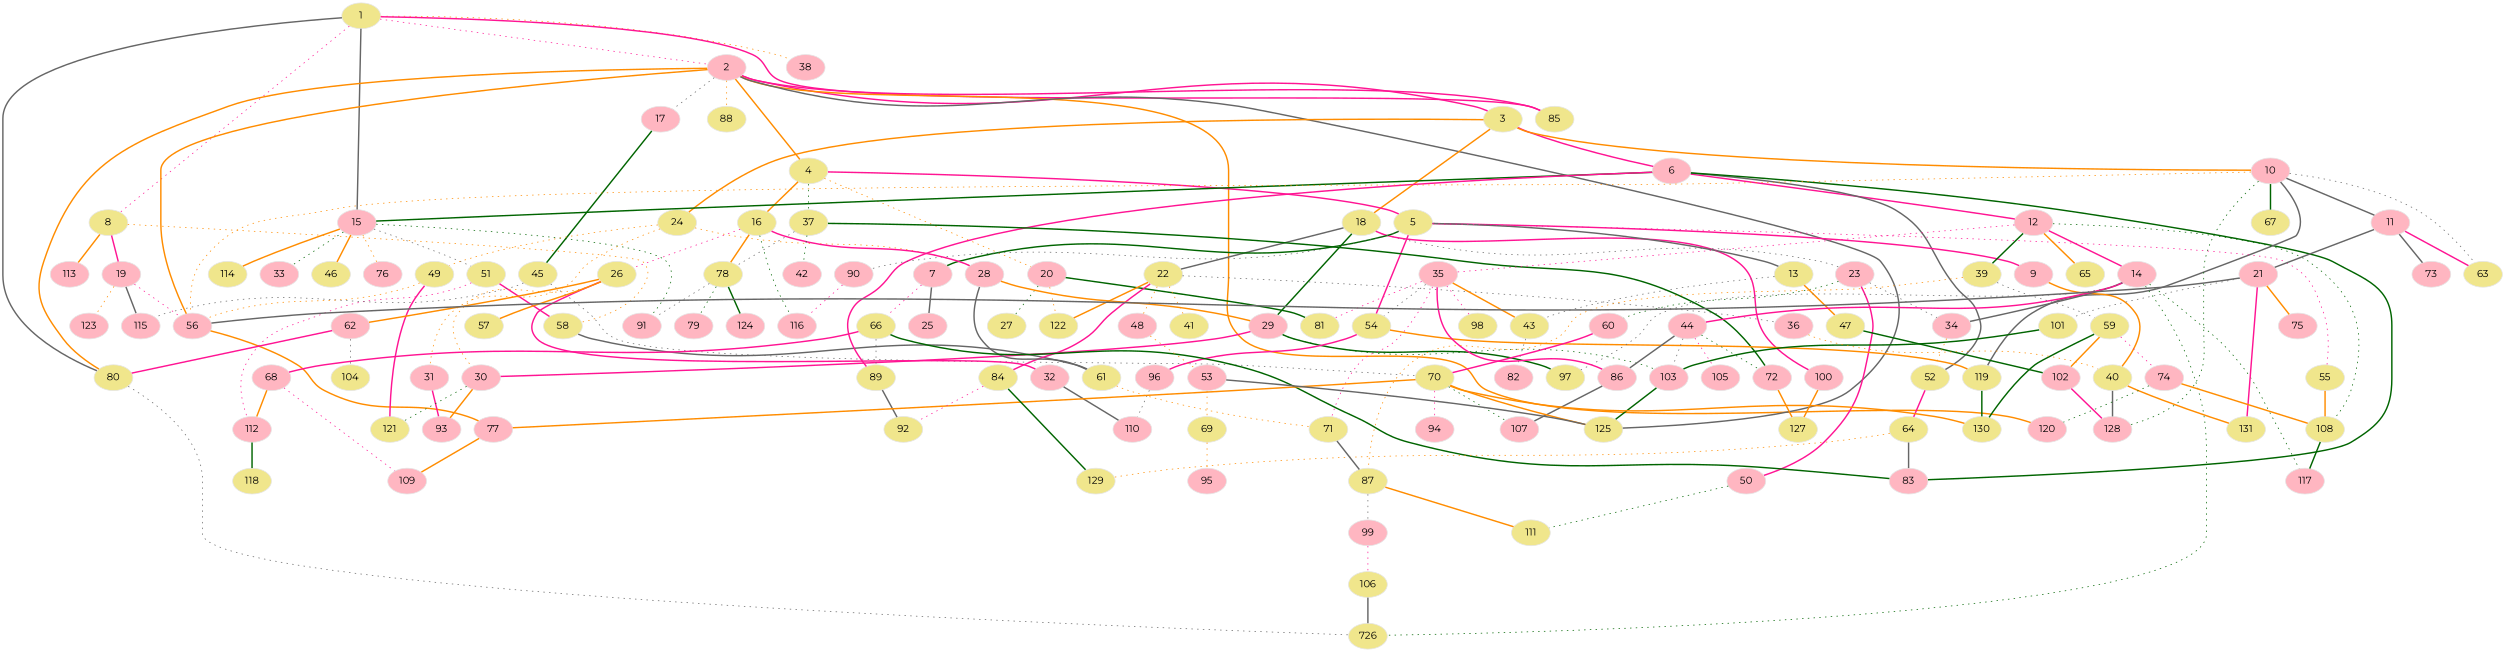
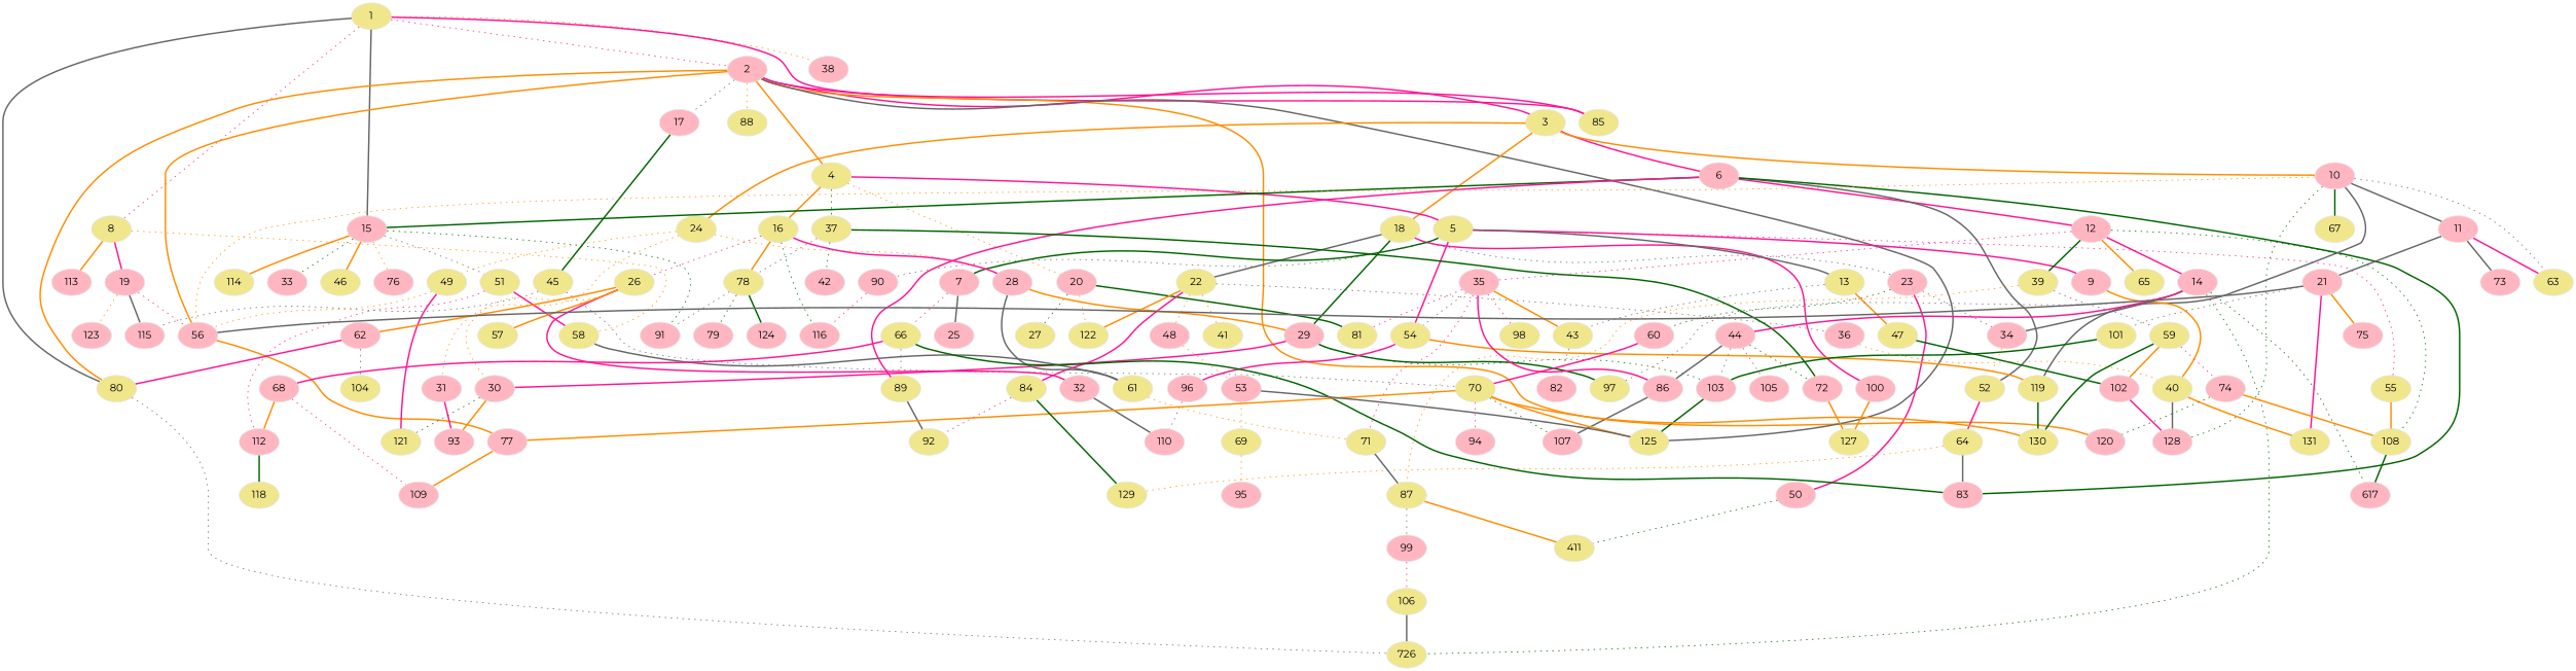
  graph {
    fontname=Montserrat
    node [color=gray90 fillcolor=lightpink fontname=Montserrat style=filled]
    edge [color=darkorange fontname=Montserrat style=bold]
    1 [fillcolor=khaki]
    2
    8 [fillcolor=khaki]
    15
    38
    80 [fillcolor=khaki]
    85 [fillcolor=khaki]
    3 [fillcolor=khaki]
    4 [fillcolor=khaki]
    17
    56
    88 [fillcolor=khaki]
    120
    125 [fillcolor=khaki]
    19
    58 [fillcolor=khaki]
    113
    33
    46 [fillcolor=khaki]
    51 [fillcolor=khaki]
    76
    91
    114 [fillcolor=khaki]
    n24 [fillcolor=khaki label=726]
    6
    10
    18 [fillcolor=khaki]
    24 [fillcolor=khaki]
    5 [fillcolor=khaki]
    16 [fillcolor=khaki]
    20
    37 [fillcolor=khaki]
    45 [fillcolor=khaki]
    77
    12
    52 [fillcolor=khaki]
    83
    89 [fillcolor=khaki]
    11
    63 [fillcolor=khaki]
    67 [fillcolor=khaki]
    119 [fillcolor=khaki]
    128
    22 [fillcolor=khaki]
    23
    29
    100
    28
    31
    49 [fillcolor=khaki]
    7
    9
    13 [fillcolor=khaki]
    54 [fillcolor=khaki]
    55 [fillcolor=khaki]
    90
    26 [fillcolor=khaki]
    78 [fillcolor=khaki]
    116
    27 [fillcolor=khaki]
    81 [fillcolor=khaki]
    122 [fillcolor=khaki]
    42
    72
    25
    66 [fillcolor=khaki]
    40 [fillcolor=khaki]
    43 [fillcolor=khaki]
    47 [fillcolor=khaki]
    96
    108 [fillcolor=khaki]
    14
    35
    39 [fillcolor=khaki]
    65 [fillcolor=khaki]
    64 [fillcolor=khaki]
    92 [fillcolor=khaki]
    68
    115
    123
    61 [fillcolor=khaki]
    131 [fillcolor=khaki]
    21
    73
    130 [fillcolor=khaki]
    75
    101 [fillcolor=khaki]
    34
    44
    97 [fillcolor=khaki]
-   117
+   117 [label=617]
    71 [fillcolor=khaki]
    86
    98 [fillcolor=khaki]
    59 [fillcolor=khaki]
    87 [fillcolor=khaki]
    82
    102
    103
    105
    112
    30
    32
    57 [fillcolor=khaki]
    62
    79
    124
    70 [fillcolor=khaki]
    36
    41 [fillcolor=khaki]
    48
    84 [fillcolor=khaki]
    50
    60
    127 [fillcolor=khaki]
    53
    129 [fillcolor=khaki]
-   111 [fillcolor=khaki]
+   111 [fillcolor=khaki label=411]
    93
    121 [fillcolor=khaki]
    110
    104 [fillcolor=khaki]
    107
    74
    99
    94
    69 [fillcolor=khaki]
    118 [fillcolor=khaki]
    95
    109
    106 [fillcolor=khaki]
    1 -- 2 [color=deeppink style=dotted]
    1 -- 8 [color=deeppink style=dotted]
    1 -- 15 [color=gray40]
    1 -- 38 [style=dotted]
    1 -- 80 [color=gray40]
    1 -- 85 [color=deeppink]
    2 -- 80
    2 -- 85 [color=deeppink]
    2 -- 3 [color=deeppink]
    2 -- 4
    2 -- 17 [color=gray40 style=dotted]
    2 -- 56
    2 -- 88 [style=dotted]
    2 -- 120
    2 -- 125 [color=gray40]
    8 -- 19 [color=deeppink]
    8 -- 58 [style=dotted]
    8 -- 113
    15 -- 33 [color=darkgreen style=dotted]
    15 -- 46
    15 -- 51 [color=gray40 style=dotted]
    15 -- 76 [style=dotted]
    15 -- 91 [color=darkgreen style=dotted]
    15 -- 114
    80 -- n24 [color=gray40 style=dotted]
    3 -- 6 [color=deeppink]
    3 -- 10
    3 -- 18
    3 -- 24
    4 -- 5 [color=deeppink]
    4 -- 16
    4 -- 20 [style=dotted]
    4 -- 37 [color=darkgreen style=dotted]
    17 -- 45 [color=darkgreen]
    56 -- 77
    19 -- 56 [color=deeppink style=dotted]
    19 -- 115 [color=gray40]
    19 -- 123 [style=dotted]
    58 -- 61 [color=gray40]
    51 -- 58 [color=deeppink]
    51 -- 112 [color=deeppink style=dotted]
    6 -- 15 [color=darkgreen]
    6 -- 12 [color=deeppink]
    6 -- 52 [color=gray40]
    6 -- 83 [color=darkgreen]
    6 -- 89 [color=deeppink]
    10 -- 56 [style=dotted]
    10 -- 11 [color=gray40]
    10 -- 63 [color=gray40 style=dotted]
    10 -- 67 [color=darkgreen]
    10 -- 119 [color=gray40]
    10 -- 128 [color=darkgreen style=dotted]
    18 -- 22 [color=gray40]
    18 -- 23 [color=gray40 style=dotted]
    18 -- 29 [color=darkgreen]
    18 -- 100 [color=deeppink]
    24 -- 28 [style=dotted]
    24 -- 31 [style=dotted]
    24 -- 49 [style=dotted]
    5 -- 7 [color=darkgreen]
    5 -- 9 [color=deeppink]
    5 -- 13 [color=gray40]
    5 -- 54 [color=deeppink]
    5 -- 55 [color=deeppink style=dotted]
    5 -- 90 [color=gray40 style=dotted]
    16 -- 28 [color=deeppink]
    16 -- 26 [color=deeppink style=dotted]
    16 -- 78
    16 -- 116 [color=darkgreen style=dotted]
    20 -- 27 [color=darkgreen style=dotted]
    20 -- 81 [color=darkgreen]
    20 -- 122 [style=dotted]
    37 -- 78 [color=gray40 style=dotted]
    37 -- 42 [color=darkgreen style=dotted]
    37 -- 72 [color=darkgreen]
    45 -- 115 [color=gray40 style=dotted]
    45 -- 70 [color=gray40 style=dotted]
    77 -- 109
    12 -- 108 [color=darkgreen style=dotted]
    12 -- 14 [color=deeppink]
    12 -- 35 [color=deeppink style=dotted]
    12 -- 39 [color=darkgreen]
    12 -- 65
    52 -- 64 [color=deeppink]
    89 -- 92 [color=gray40]
    11 -- 63 [color=deeppink]
    11 -- 21 [color=gray40]
    11 -- 73 [color=gray40]
    119 -- 130 [color=darkgreen]
    22 -- 122
    22 -- 36 [color=gray40 style=dotted]
    22 -- 41 [style=dotted]
    22 -- 48 [style=dotted]
    22 -- 84 [color=deeppink]
    23 -- 34 [color=gray40 style=dotted]
    23 -- 50 [color=deeppink]
    23 -- 60 [color=darkgreen style=dotted]
    29 -- 97 [color=darkgreen]
    29 -- 103 [color=darkgreen style=dotted]
    29 -- 30 [color=deeppink]
    100 -- 127
    28 -- 29
    28 -- 61 [color=gray40]
    31 -- 93 [color=deeppink]
    49 -- 56 [style=dotted]
    49 -- 121 [color=deeppink]
    7 -- 25 [color=gray40]
    7 -- 66 [color=deeppink style=dotted]
    9 -- 40
    13 -- 43 [color=gray40 style=dotted]
    13 -- 47
    54 -- 119
    54 -- 96 [color=deeppink]
    55 -- 108
    90 -- 116 [color=deeppink style=dotted]
    26 -- 30 [style=dotted]
    26 -- 32 [color=deeppink]
    26 -- 57
    26 -- 62
    78 -- 91 [color=gray40 style=dotted]
    78 -- 79 [color=darkgreen style=dotted]
    78 -- 124 [color=darkgreen]
    72 -- 127
    66 -- 83 [color=darkgreen]
    66 -- 89 [color=gray40 style=dotted]
    66 -- 68 [color=deeppink]
    40 -- 128 [color=gray40]
    40 -- 131
    43 -- 82 [color=gray40 style=dotted]
    47 -- 102 [color=darkgreen]
    96 -- 110 [color=gray40 style=dotted]
    108 -- 117 [color=darkgreen]
    14 -- n24 [color=darkgreen style=dotted]
    14 -- 34 [color=gray40]
    14 -- 44 [color=deeppink]
    14 -- 97 [color=gray40 style=dotted]
    14 -- 117 [color=darkgreen style=dotted]
    35 -- 54 [color=gray40 style=dotted]
    35 -- 81 [color=deeppink style=dotted]
    35 -- 43
    35 -- 71 [color=deeppink style=dotted]
    35 -- 86 [color=deeppink]
    35 -- 98 [color=deeppink style=dotted]
    39 -- 59 [color=gray40 style=dotted]
    39 -- 87 [style=dotted]
    64 -- 83 [color=gray40]
    64 -- 129 [style=dotted]
    68 -- 112
    68 -- 109 [color=deeppink style=dotted]
    61 -- 71 [style=dotted]
    21 -- 56 [color=gray40]
    21 -- 131 [color=deeppink]
    21 -- 75
    21 -- 101 [color=gray40 style=dotted]
    101 -- 103 [color=darkgreen]
    34 -- 52 [style=dotted]
    44 -- 72 [color=darkgreen style=dotted]
    44 -- 86 [color=gray40]
    44 -- 103 [color=gray40 style=dotted]
    44 -- 105 [color=deeppink style=dotted]
    71 -- 87 [color=gray40]
    86 -- 107 [color=gray40]
    59 -- 130 [color=darkgreen]
    59 -- 102
    59 -- 74 [color=deeppink style=dotted]
    87 -- 111
    87 -- 99 [color=gray40 style=dotted]
    102 -- 128 [color=deeppink]
    103 -- 125 [color=darkgreen]
    112 -- 118 [color=darkgreen]
    30 -- 93
    30 -- 121 [color=darkgreen style=dotted]
    32 -- 110 [color=gray40]
    62 -- 80 [color=deeppink]
    62 -- 104 [color=gray40 style=dotted]
    70 -- 125
    70 -- 77
    70 -- 130
    70 -- 107 [color=darkgreen style=dotted]
    70 -- 94 [color=deeppink style=dotted]
    36 -- 40 [style=dotted]
    48 -- 53 [style=dotted]
    84 -- 92 [color=deeppink style=dotted]
    84 -- 129 [color=darkgreen]
    50 -- 111 [color=darkgreen style=dotted]
    60 -- 70 [color=deeppink]
    53 -- 125 [color=gray40]
    53 -- 69 [style=dotted]
    74 -- 120 [color=darkgreen style=dotted]
    74 -- 108
    99 -- 106 [color=deeppink style=dotted]
    69 -- 95 [style=dotted]
    106 -- n24 [color=gray40]
  }
